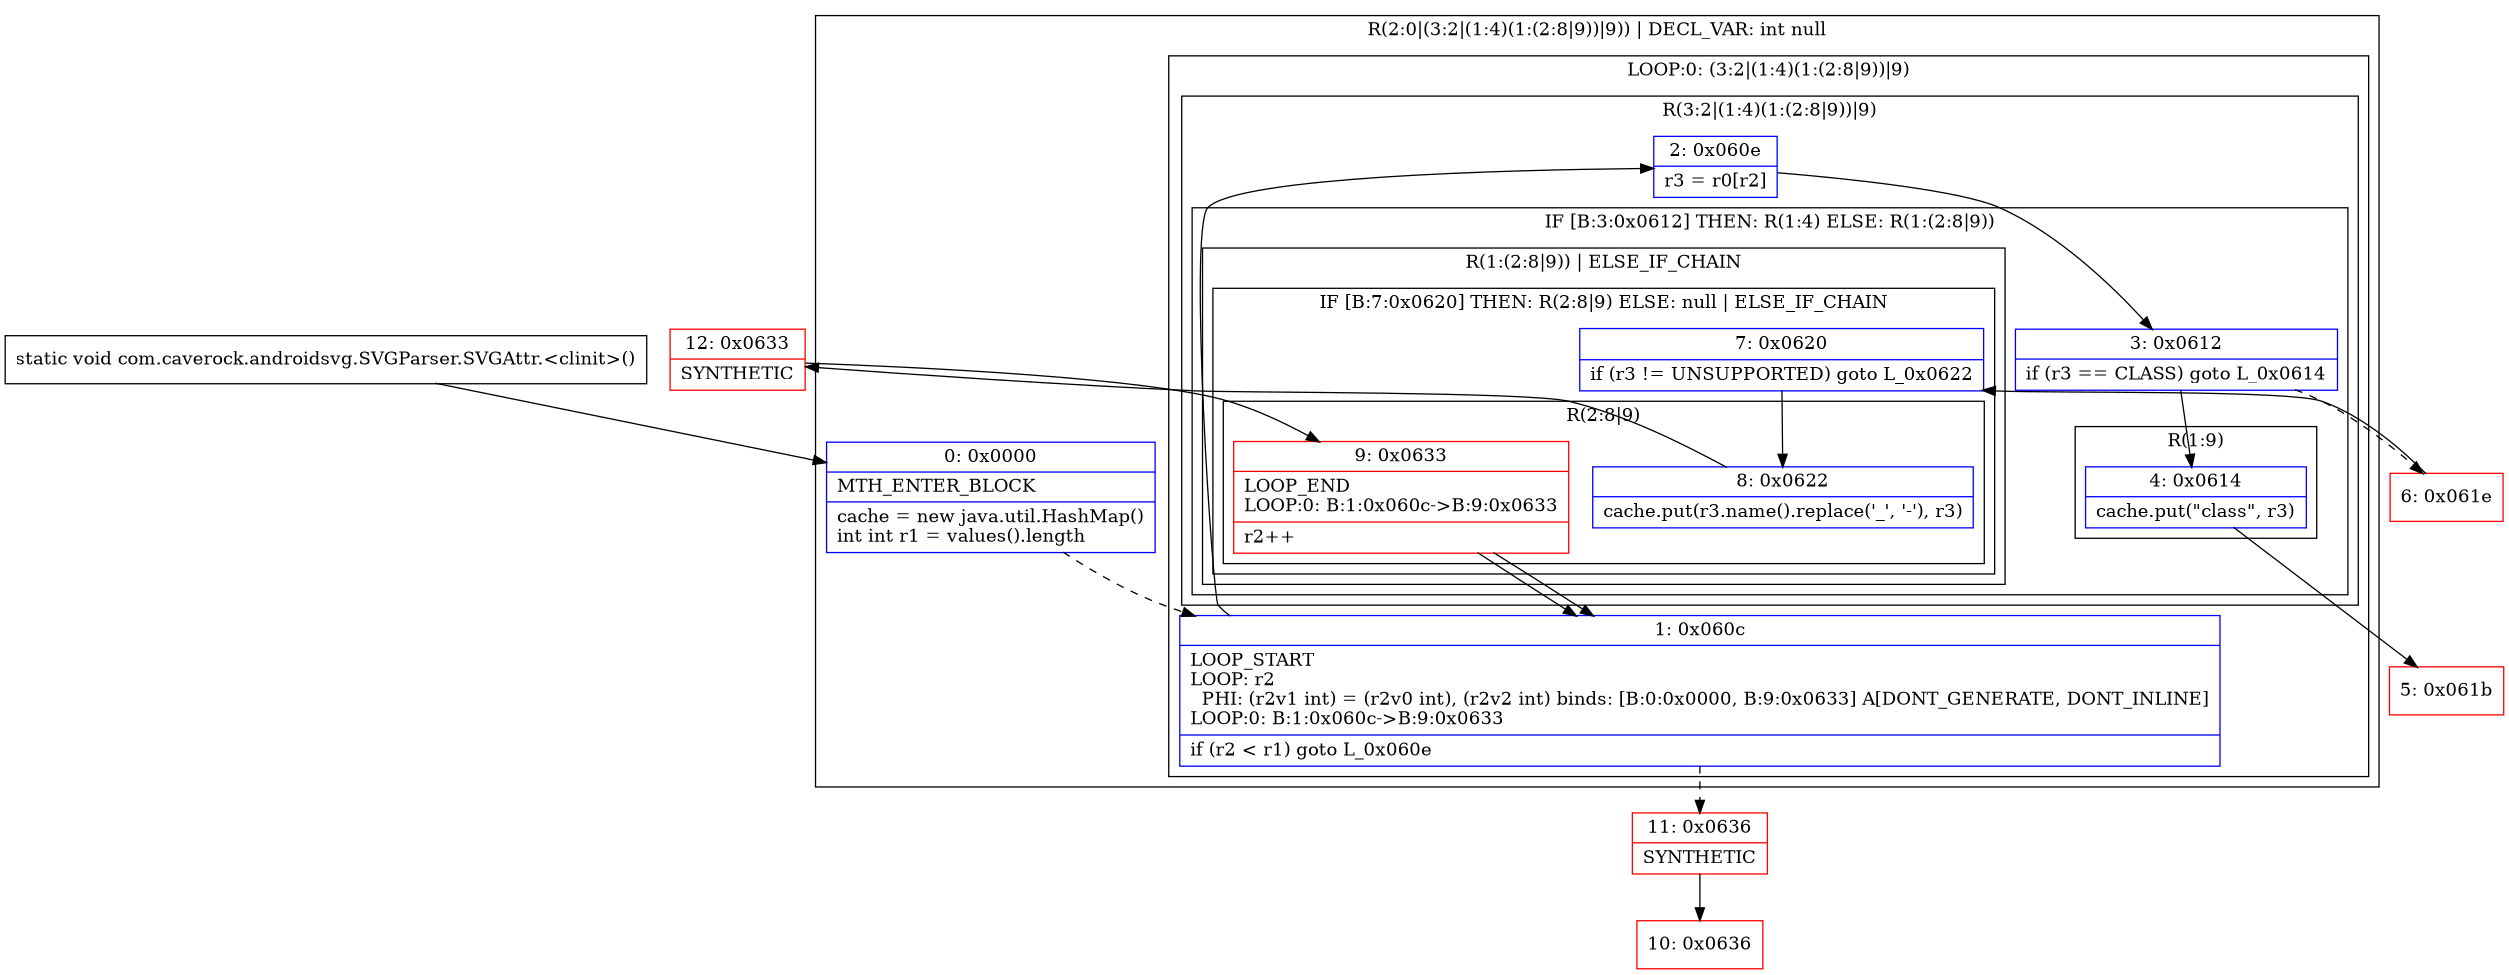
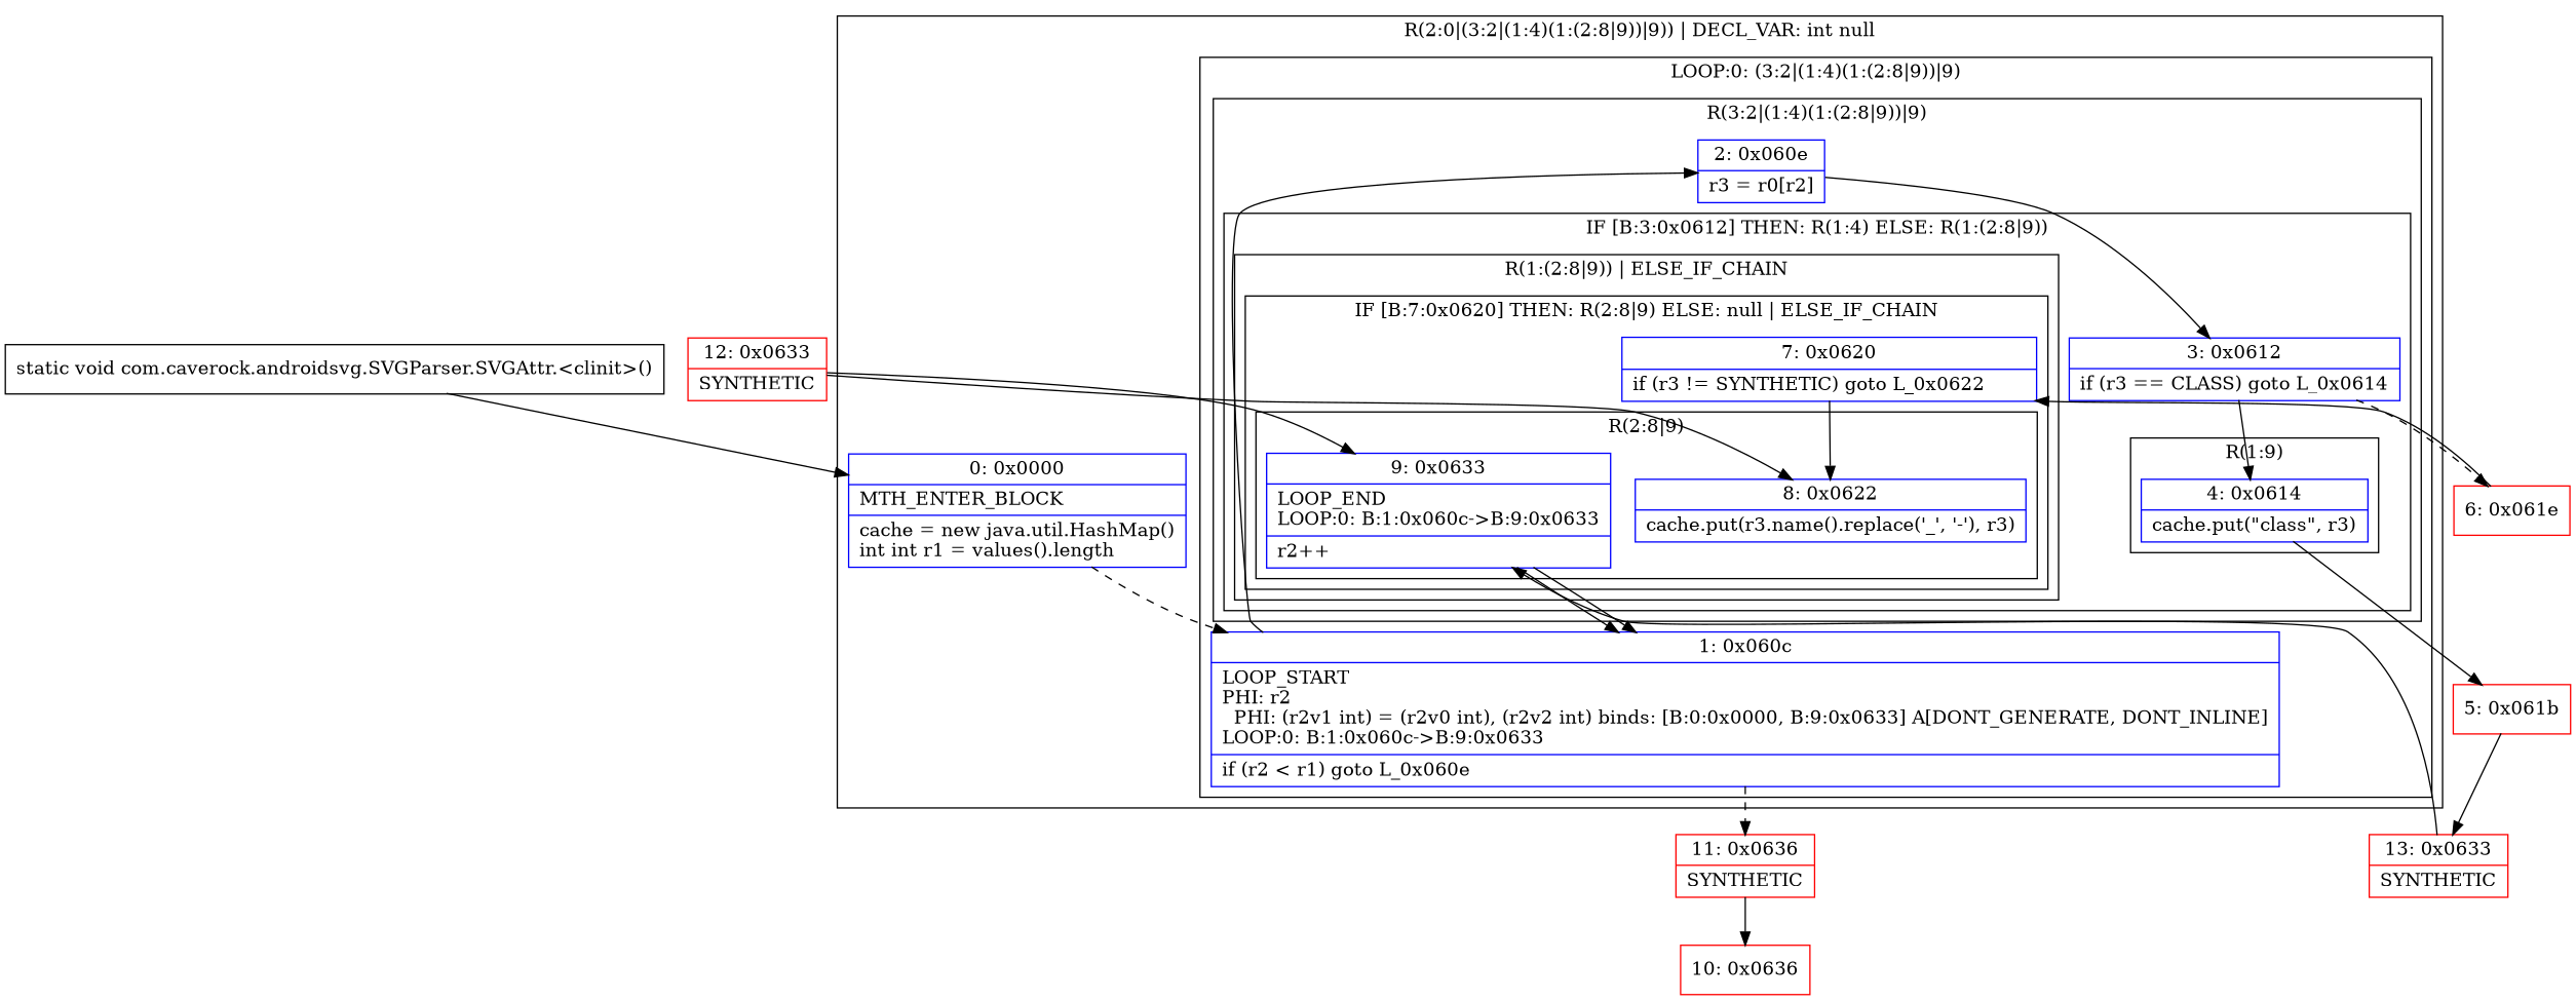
  digraph {
    node [color=blue shape=record]
    n1 [label="{4\:\ 0x0614|cache.put(\"class\", r3)\l}"]
    n2 [label="{8\:\ 0x0622|cache.put(r3.name().replace('_', '\-'), r3)\l}"]
-   n3 [color=red label="{9\:\ 0x0633|LOOP_END\lLOOP:0: B:1:0x060c\-\>B:9:0x0633\l|r2++\l}"]
-   n4 [label="{7\:\ 0x0620|if (r3 != UNSUPPORTED) goto L_0x0622\l}"]
+   n3 [label="{9\:\ 0x0633|LOOP_END\lLOOP:0: B:1:0x060c\-\>B:9:0x0633\l|r2++\l}"]
+   n4 [label="{7\:\ 0x0620|if (r3 != SYNTHETIC) goto L_0x0622\l}"]
    n5 [label="{3\:\ 0x0612|if (r3 == CLASS) goto L_0x0614\l}"]
    n6 [label="{2\:\ 0x060e|r3 = r0[r2]\l}"]
-   n7 [label="{1\:\ 0x060c|LOOP_START\lLOOP: r2 \l  PHI: (r2v1 int) = (r2v0 int), (r2v2 int) binds: [B:0:0x0000, B:9:0x0633] A[DONT_GENERATE, DONT_INLINE]\lLOOP:0: B:1:0x060c\-\>B:9:0x0633\l|if (r2 \< r1) goto L_0x060e\l}"]
+   n7 [label="{1\:\ 0x060c|LOOP_START\lPHI: r2 \l  PHI: (r2v1 int) = (r2v0 int), (r2v2 int) binds: [B:0:0x0000, B:9:0x0633] A[DONT_GENERATE, DONT_INLINE]\lLOOP:0: B:1:0x060c\-\>B:9:0x0633\l|if (r2 \< r1) goto L_0x060e\l}"]
    n8 [label="{0\:\ 0x0000|MTH_ENTER_BLOCK\l|cache = new java.util.HashMap()\lint int r1 = values().length\l}"]
    n9 [color=red label="{5\:\ 0x061b}"]
    n10 [color=red label="{12\:\ 0x0633|SYNTHETIC\l}"]
    n11 [color=red label="{6\:\ 0x061e}"]
    n12 [color=red label="{11\:\ 0x0636|SYNTHETIC\l}"]
    n13 [color=red label="{10\:\ 0x0636}"]
+   n14 [color=red label="{13\:\ 0x0633|SYNTHETIC\l}"]
    n15 [label="{static void com.caverock.androidsvg.SVGParser.SVGAttr.\<clinit\>() }" color=""]
    subgraph cluster_1 {
      label="R(2:0|(3:2|(1:4)(1:(2:8|9))|9)) | DECL_VAR: int null\l"
      n8
      subgraph cluster_2 {
        label="LOOP:0: (3:2|(1:4)(1:(2:8|9))|9)"
        n7
        subgraph cluster_3 {
          label="R(3:2|(1:4)(1:(2:8|9))|9)"
          n6
          subgraph cluster_4 {
            label="IF [B:3:0x0612] THEN: R(1:4) ELSE: R(1:(2:8|9))"
            n5
            subgraph cluster_5 {
              label="R(1:9)"
              n1
            }
            subgraph cluster_6 {
              label="R(1:(2:8|9)) | ELSE_IF_CHAIN\l"
              subgraph cluster_7 {
                label="IF [B:7:0x0620] THEN: R(2:8|9) ELSE: null | ELSE_IF_CHAIN\l"
                n4
                subgraph cluster_8 {
                  label="R(2:8|9)"
                  n2
                  n3
                }
              }
            }
          }
        }
      }
    }
    n1 -> n9
-   n2 -> n10
+   n10 -> n2
    n3 -> n7
    n3 -> n7
    n4 -> n2
    n5 -> n1
    n5 -> n11 [style=dashed]
    n6 -> n5
    n7 -> n6
    n7 -> n12 [style=dashed]
    n8 -> n7 [style=dashed]
+   n9 -> n14
    n10 -> n3
    n11 -> n4
    n12 -> n13
+   n14 -> n3
    n15 -> n8
  }
